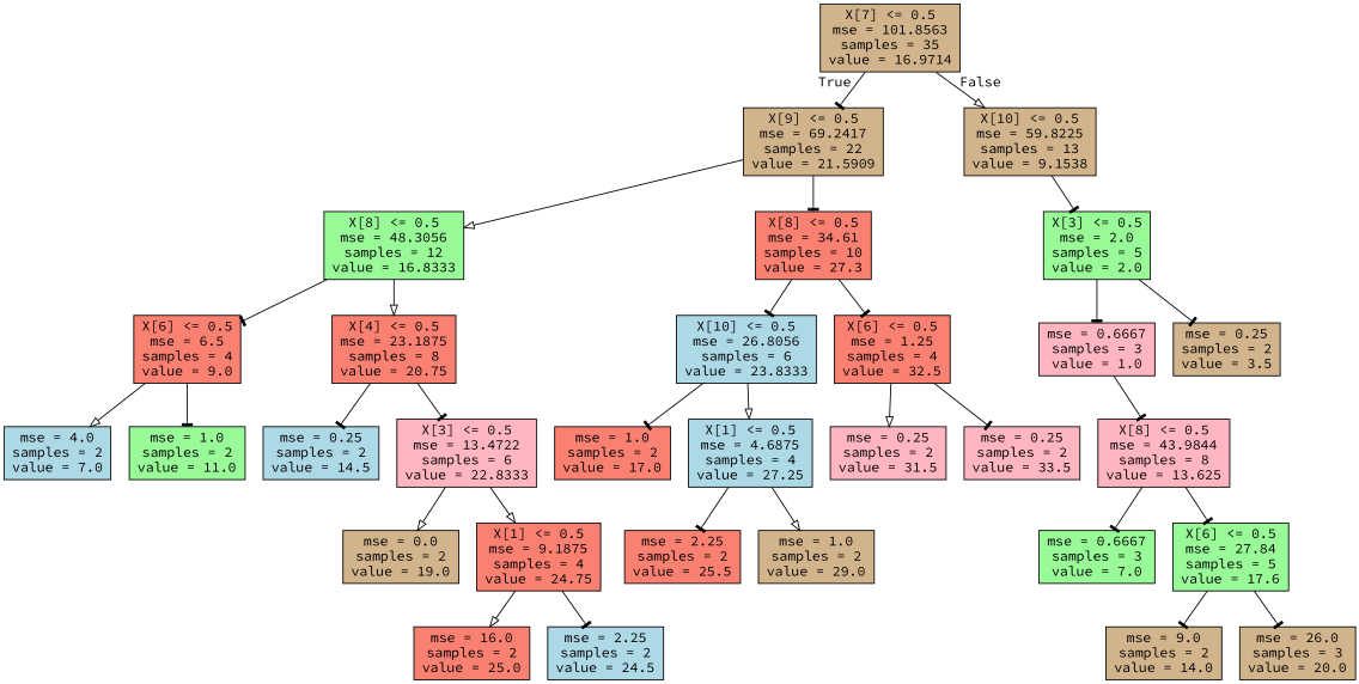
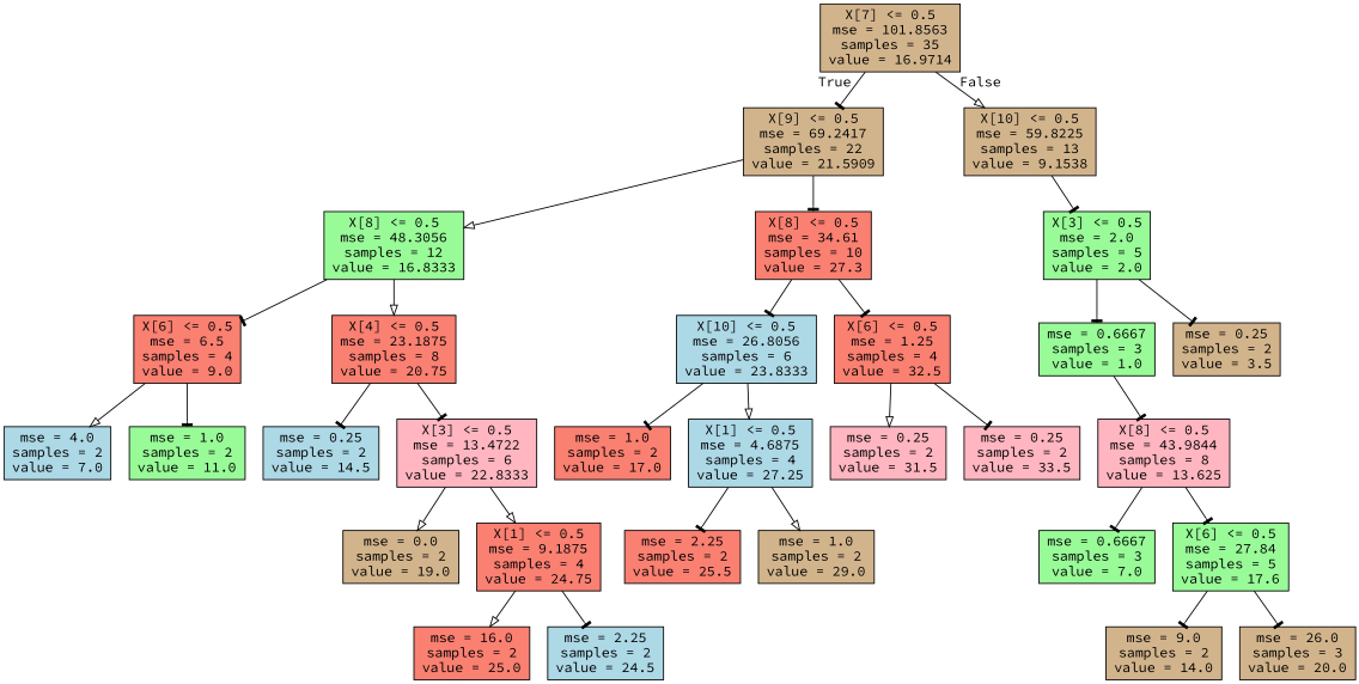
  digraph {
    fontname="Source Code Pro"
    node [fillcolor=tan fontname="Source Code Pro" shape=box style=filled]
    edge [arrowhead=tee fontname="Source Code Pro"]
    n1 [label="X[7] <= 0.5\nmse = 101.8563\nsamples = 35\nvalue = 16.9714"]
    n2 [label="X[9] <= 0.5\nmse = 69.2417\nsamples = 22\nvalue = 21.5909"]
    n3 [label="X[10] <= 0.5\nmse = 59.8225\nsamples = 13\nvalue = 9.1538"]
    n4 [fillcolor=palegreen label="X[8] <= 0.5\nmse = 48.3056\nsamples = 12\nvalue = 16.8333"]
    n5 [fillcolor=salmon label="X[8] <= 0.5\nmse = 34.61\nsamples = 10\nvalue = 27.3"]
    n6 [fillcolor=palegreen label="X[3] <= 0.5\nmse = 2.0\nsamples = 5\nvalue = 2.0"]
    n7 [fillcolor=salmon label="X[6] <= 0.5\nmse = 6.5\nsamples = 4\nvalue = 9.0"]
    n8 [fillcolor=salmon label="X[4] <= 0.5\nmse = 23.1875\nsamples = 8\nvalue = 20.75"]
    n9 [fillcolor=lightblue label="X[10] <= 0.5\nmse = 26.8056\nsamples = 6\nvalue = 23.8333"]
    n10 [fillcolor=salmon label="X[6] <= 0.5\nmse = 1.25\nsamples = 4\nvalue = 32.5"]
    n11 [fillcolor=lightblue label="mse = 4.0\nsamples = 2\nvalue = 7.0"]
    n12 [fillcolor=palegreen label="mse = 1.0\nsamples = 2\nvalue = 11.0"]
    n13 [fillcolor=lightblue label="mse = 0.25\nsamples = 2\nvalue = 14.5"]
    n14 [fillcolor=lightpink label="X[3] <= 0.5\nmse = 13.4722\nsamples = 6\nvalue = 22.8333"]
    n15 [label="mse = 0.0\nsamples = 2\nvalue = 19.0"]
    n16 [fillcolor=salmon label="X[1] <= 0.5\nmse = 9.1875\nsamples = 4\nvalue = 24.75"]
    n17 [fillcolor=salmon label="mse = 16.0\nsamples = 2\nvalue = 25.0"]
    n18 [fillcolor=lightblue label="mse = 2.25\nsamples = 2\nvalue = 24.5"]
    n19 [fillcolor=salmon label="mse = 1.0\nsamples = 2\nvalue = 17.0"]
    n20 [fillcolor=lightblue label="X[1] <= 0.5\nmse = 4.6875\nsamples = 4\nvalue = 27.25"]
    n21 [fillcolor=lightpink label="mse = 0.25\nsamples = 2\nvalue = 31.5"]
    n22 [fillcolor=lightpink label="mse = 0.25\nsamples = 2\nvalue = 33.5"]
    n23 [fillcolor=salmon label="mse = 2.25\nsamples = 2\nvalue = 25.5"]
    n24 [label="mse = 1.0\nsamples = 2\nvalue = 29.0"]
-   n25 [fillcolor=lightpink label="mse = 0.6667\nsamples = 3\nvalue = 1.0"]
+   n25 [fillcolor=palegreen label="mse = 0.6667\nsamples = 3\nvalue = 1.0"]
    n26 [label="mse = 0.25\nsamples = 2\nvalue = 3.5"]
    n27 [fillcolor=lightpink label="X[8] <= 0.5\nmse = 43.9844\nsamples = 8\nvalue = 13.625"]
    n28 [fillcolor=palegreen label="mse = 0.6667\nsamples = 3\nvalue = 7.0"]
    n29 [fillcolor=palegreen label="X[6] <= 0.5\nmse = 27.84\nsamples = 5\nvalue = 17.6"]
    n30 [label="mse = 9.0\nsamples = 2\nvalue = 14.0"]
    n31 [label="mse = 26.0\nsamples = 3\nvalue = 20.0"]
    n1 -> n2 [headlabel=True labelangle=45 labeldistance=2.5]
    n1 -> n3 [arrowhead=onormal headlabel=False labelangle=-45 labeldistance=2.5]
    n2 -> n4 [arrowhead=onormal]
    n2 -> n5
    n3 -> n6
    n4 -> n7
    n4 -> n8 [arrowhead=onormal]
    n5 -> n9
    n5 -> n10
    n6 -> n25
    n6 -> n26
    n7 -> n11 [arrowhead=onormal]
    n7 -> n12
    n8 -> n13
    n8 -> n14
    n9 -> n19
    n9 -> n20 [arrowhead=onormal]
    n10 -> n21 [arrowhead=onormal]
    n10 -> n22
    n14 -> n15 [arrowhead=onormal]
    n14 -> n16 [arrowhead=onormal]
    n16 -> n17 [arrowhead=onormal]
    n16 -> n18
    n20 -> n23
    n20 -> n24 [arrowhead=onormal]
    n25 -> n27
    n27 -> n28
    n27 -> n29
    n29 -> n30
    n29 -> n31
  }
